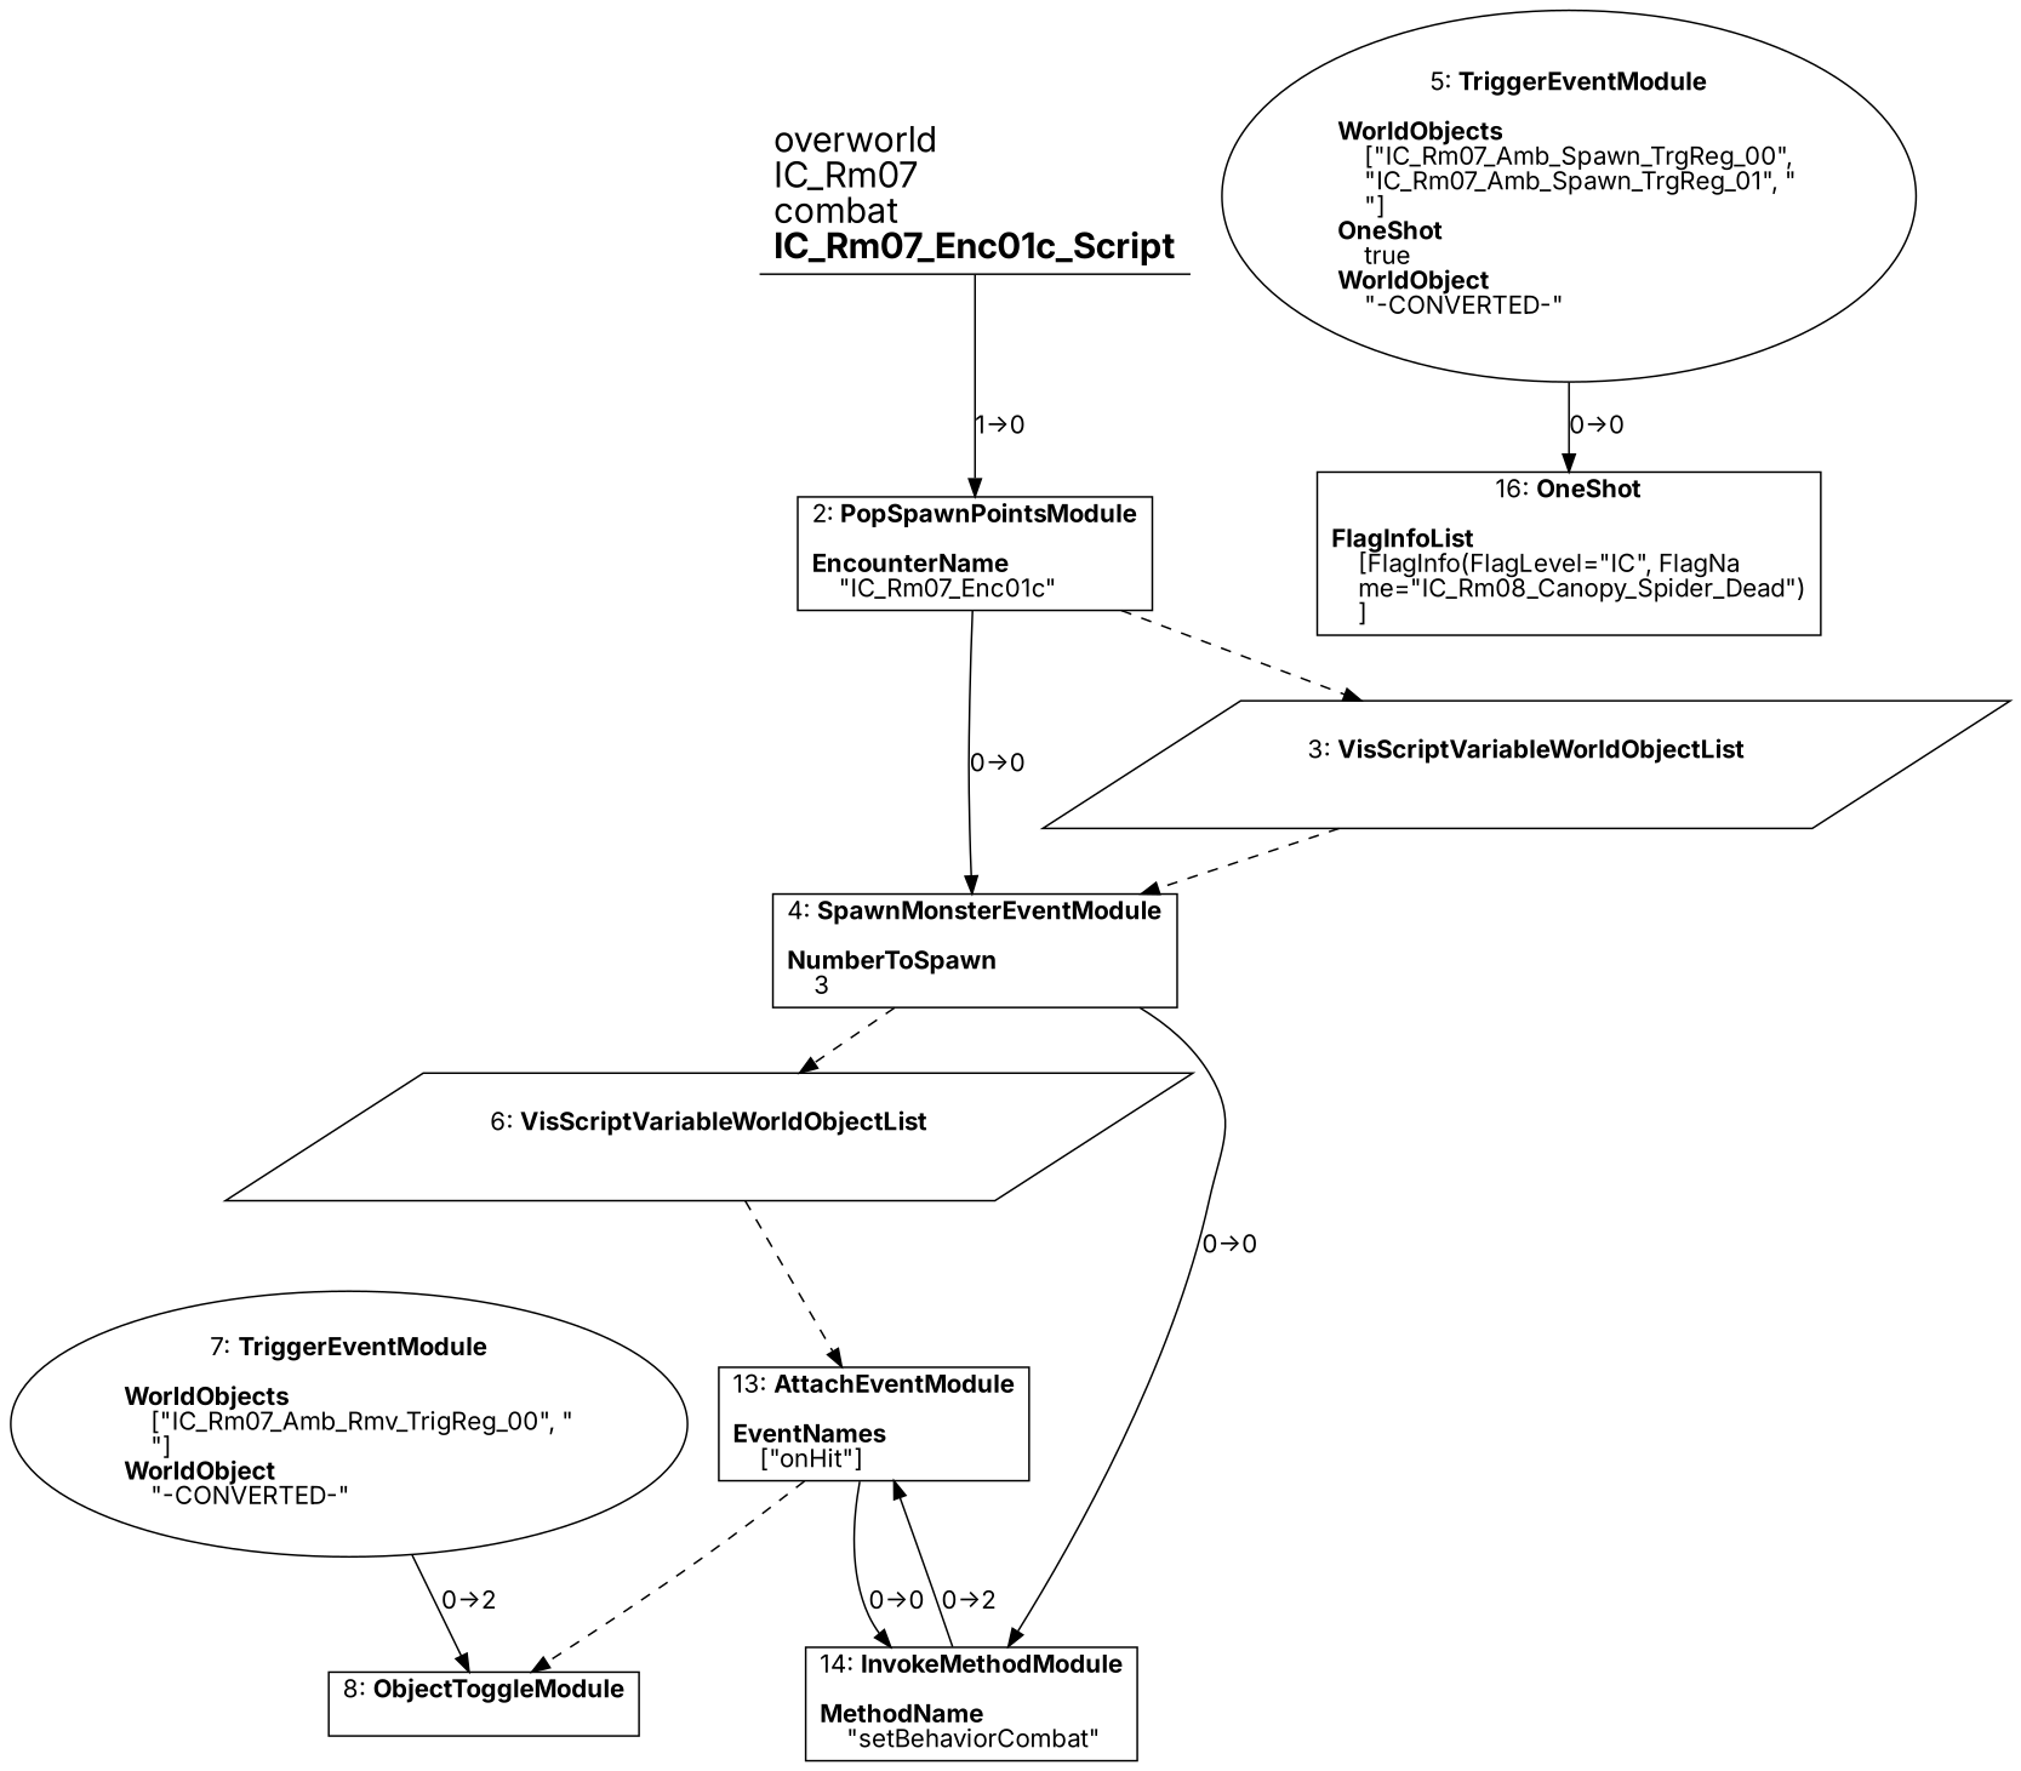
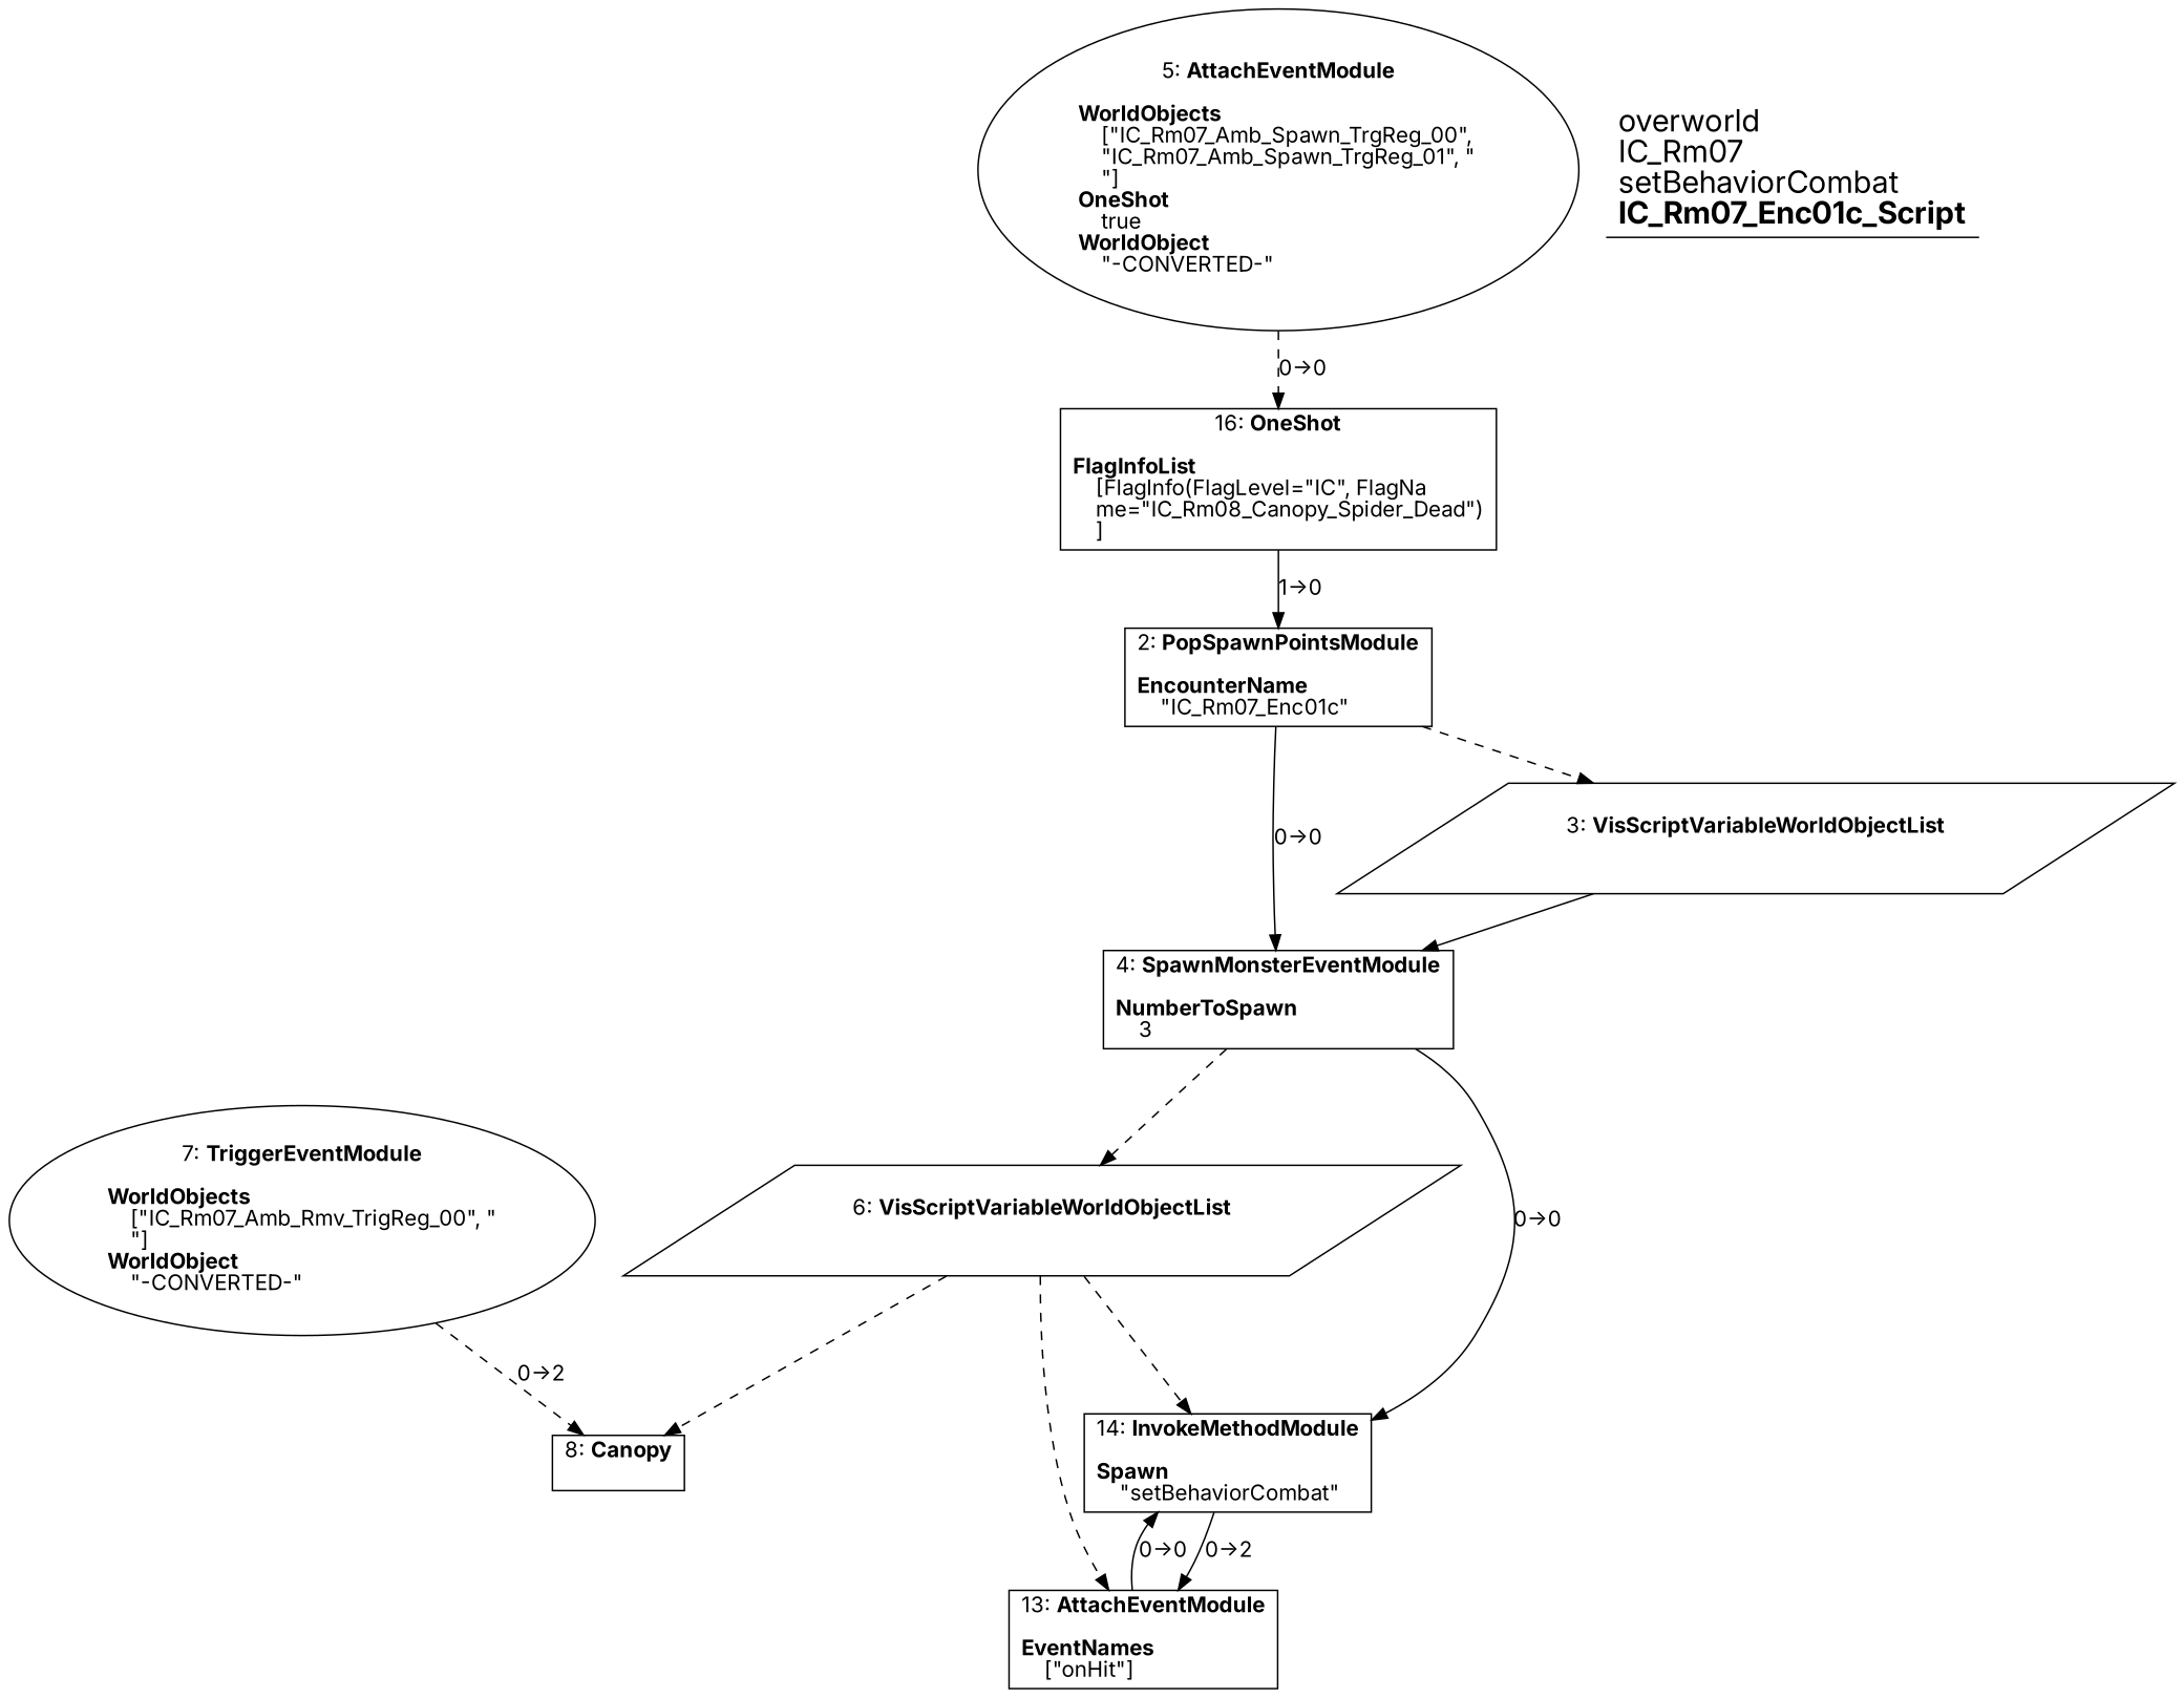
  digraph {
    fontname=Inter
    splines=spline
    node [fontname=Inter shape=box]
    edge [fontname=Inter]
    n1 [label=<2: <b>PopSpawnPointsModule</b><br/><br/><b>EncounterName</b><br align="left"/>    &quot;IC_Rm07_Enc01c&quot;<br align="left"/>>]
    n2 [label=<4: <b>SpawnMonsterEventModule</b><br/><br/><b>NumberToSpawn</b><br align="left"/>    3<br align="left"/>>]
    n3 [label=<3: <b>VisScriptVariableWorldObjectList</b><br/><br/>> shape=parallelogram]
    n4 [label=<6: <b>VisScriptVariableWorldObjectList</b><br/><br/>> shape=parallelogram]
-   n5 [label=<14: <b>InvokeMethodModule</b><br/><br/><b>MethodName</b><br align="left"/>    &quot;setBehaviorCombat&quot;<br align="left"/>>]
+   n5 [label=<14: <b>InvokeMethodModule</b><br/><br/><b>Spawn</b><br align="left"/>    &quot;setBehaviorCombat&quot;<br align="left"/>>]
    n6 [label=<13: <b>AttachEventModule</b><br/><br/><b>EventNames</b><br align="left"/>    [&quot;onHit&quot;]<br align="left"/>>]
-   n7 [label=<8: <b>ObjectToggleModule</b><br/><br/>>]
-   n8 [label=<5: <b>TriggerEventModule</b><br/><br/><b>WorldObjects</b><br align="left"/>    [&quot;IC_Rm07_Amb_Spawn_TrgReg_00&quot;, <br align="left"/>    &quot;IC_Rm07_Amb_Spawn_TrgReg_01&quot;, &quot;<br align="left"/>    &quot;]<br align="left"/><b>OneShot</b><br align="left"/>    true<br align="left"/><b>WorldObject</b><br align="left"/>    &quot;-CONVERTED-&quot;<br align="left"/>> shape=oval]
+   n7 [label=<8: <b>Canopy</b><br/><br/>>]
+   n8 [label=<5: <b>AttachEventModule</b><br/><br/><b>WorldObjects</b><br align="left"/>    [&quot;IC_Rm07_Amb_Spawn_TrgReg_00&quot;, <br align="left"/>    &quot;IC_Rm07_Amb_Spawn_TrgReg_01&quot;, &quot;<br align="left"/>    &quot;]<br align="left"/><b>OneShot</b><br align="left"/>    true<br align="left"/><b>WorldObject</b><br align="left"/>    &quot;-CONVERTED-&quot;<br align="left"/>> shape=oval]
    n9 [label=<16: <b>OneShot</b><br/><br/><b>FlagInfoList</b><br align="left"/>    [FlagInfo(FlagLevel=&quot;IC&quot;, FlagNa<br align="left"/>    me=&quot;IC_Rm08_Canopy_Spider_Dead&quot;)<br align="left"/>    ]<br align="left"/>>]
    n10 [label=<7: <b>TriggerEventModule</b><br/><br/><b>WorldObjects</b><br align="left"/>    [&quot;IC_Rm07_Amb_Rmv_TrigReg_00&quot;, &quot;<br align="left"/>    &quot;]<br align="left"/><b>WorldObject</b><br align="left"/>    &quot;-CONVERTED-&quot;<br align="left"/>> shape=oval]
-   n11 [label=<<font point-size="20">overworld<br align="left"/>IC_Rm07<br align="left"/>combat<br align="left"/><b>IC_Rm07_Enc01c_Script</b><br align="left"/></font>> shape=underline]
+   n11 [label=<<font point-size="20">overworld<br align="left"/>IC_Rm07<br align="left"/>setBehaviorCombat<br align="left"/><b>IC_Rm07_Enc01c_Script</b><br align="left"/></font>> shape=underline]
    n1 -> n2 [label="0→0"]
    n1 -> n3 [style=dashed]
    n2 -> n4 [style=dashed]
    n2 -> n5 [label="0→0"]
-   n3 -> n2 [style=dashed]
+   n3 -> n2 [style=solid]
+   n4 -> n5 [style=dashed]
    n4 -> n6 [style=dashed]
-   n6 -> n7 [style=dashed]
+   n4 -> n7 [style=dashed]
    n5 -> n6 [label="0→2"]
    n6 -> n5 [label="0→0"]
-   n8 -> n9 [label="0→0"]
-   n11 -> n1 [label="1→0"]
-   n10 -> n7 [label="0→2"]
+   n8 -> n9 [label="0→0" style=dashed]
+   n9 -> n1 [label="1→0"]
+   n10 -> n7 [label="0→2" style=dashed]
  }
